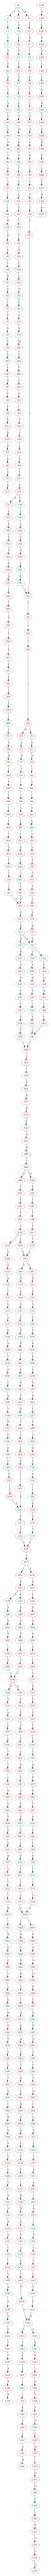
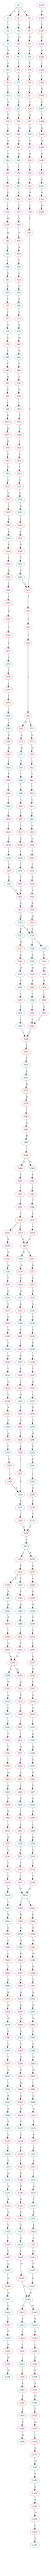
  strict digraph {
    fontname=Montserrat
    node [color=deeppink fontname=Montserrat]
    edge [arrowhead=vee fontname=Montserrat]
    S0 [color=teal]
    S1 [color=teal]
    S2 [color=red]
    S3
    S4 [color=teal]
    S5 [color=teal]
    S6 [color=red]
    S7 [color=teal]
    S8
    S9 [color=red]
    S10 [color=red]
    S11 [color=teal]
    S12 [color=teal]
    S13 [color=teal]
    S14 [color=red]
    S15
    S16 [color=red]
    S17 [color=teal]
    S18 [color=red]
    S19 [color=teal]
    S20 [color=teal]
    S21 [color=red]
    S22
    S23 [color=teal]
    S24 [color=red]
    S25 [color=red]
    S26 [color=red]
    S27 [color=red]
    S28 [color=teal]
    S29
    S30 [color=teal]
    S31
    S32 [color=red]
    S33
    S34 [color=teal]
    S35 [color=teal]
    S36 [color=red]
    S37
    S38
    S39
    S40 [color=red]
    S41 [color=teal]
    S42 [color=red]
    S43 [color=teal]
    S44 [color=red]
    S45
    S46
    S47
    S48
    S49 [color=red]
    S50
    S51 [color=red]
    S52 [color=red]
    S53
    S54 [color=red]
    S55 [color=teal]
    S56
    S57
    S58 [color=teal]
    S59 [color=teal]
    S60
    S61 [color=teal]
    S62 [color=red]
    S63
    S64 [color=teal]
    S65 [color=teal]
    S66
    S67 [color=red]
    S68 [color=teal]
    S69 [color=red]
    S70 [color=teal]
    S71
    S72 [color=red]
    S73
    S74 [color=red]
    S75 [color=teal]
    S76 [color=teal]
    S77 [color=teal]
    S78
    S79 [color=red]
    S80 [color=red]
    S81 [color=teal]
    S82
    S83 [color=teal]
    S84 [color=teal]
    S85 [color=teal]
    S86
    S87 [color=red]
    S88
    S89 [color=teal]
    S90
    S91
    S92 [color=red]
    S93 [color=red]
    S94
    S95
    S96 [color=red]
    S97 [color=red]
    S98 [color=teal]
    S99 [color=teal]
    S100
    S101 [color=red]
    S102 [color=red]
    S103 [color=red]
    S104
    S105 [color=red]
    S106
    S107 [color=red]
    S108
    S109 [color=teal]
    S110 [color=red]
    S111 [color=red]
    S112
    S113 [color=teal]
    S114 [color=red]
    S115 [color=red]
    S116
    S117
    S118
    S119 [color=teal]
    S120
    S121
    S122
    S123
    S124 [color=red]
    S125
    S126
    S127 [color=red]
    S128 [color=teal]
    S129 [color=teal]
    S130 [color=red]
    S131 [color=red]
    S132 [color=teal]
    S133 [color=teal]
    S134 [color=teal]
    S135
    S136 [color=red]
    S137 [color=red]
    S138 [color=teal]
    S139 [color=teal]
    S140 [color=teal]
    S141
    S142 [color=red]
    S143 [color=teal]
    S144 [color=red]
    S145 [color=red]
    S146 [color=red]
    S147 [color=teal]
    S148
    S149
    S150
    S151 [color=teal]
    S152 [color=teal]
    S153 [color=red]
    S154 [color=red]
    S155 [color=red]
    S156 [color=teal]
    S157
    S158 [color=teal]
    S159
    S160
    S161 [color=teal]
    S162
    S163
    S164 [color=red]
    S165 [color=teal]
    S166
    S167 [color=red]
    S168 [color=red]
    S169 [color=red]
    S170 [color=red]
    S171
    S172 [color=teal]
    S173 [color=teal]
    S174 [color=teal]
    S175 [color=red]
    S176 [color=red]
    S177 [color=red]
    S178 [color=red]
    S179 [color=red]
    S180
    S181 [color=teal]
    S182
    S183 [color=teal]
    S184 [color=teal]
    S185 [color=red]
    S186 [color=red]
    S187 [color=red]
    S188
    S189 [color=teal]
    S190 [color=teal]
    S191
    S192
    S193
    S194 [color=red]
    S195
    S196
    S197
    S198
    S199 [color=teal]
    S200 [color=red]
    S201
    S202
    S203
    S204
    S205 [color=red]
    S206
    S207
    S208
    S209
    S210 [color=teal]
    S211 [color=red]
    S212 [color=red]
    S213 [color=teal]
    S214 [color=red]
    S215
    S216 [color=teal]
    S217 [color=red]
    S218
    S219 [color=red]
    S220
    S221 [color=teal]
    S222 [color=teal]
    S223
    S224 [color=teal]
    S225 [color=red]
    S226 [color=teal]
    S227
    S228 [color=teal]
    S229 [color=teal]
    S230
    n232 [label=S831]
    S232 [color=red]
    S233
    S234
    S235 [color=teal]
    S236 [color=teal]
    S237 [color=teal]
    S238 [color=red]
    S239
    S240
    S241
    S242 [color=teal]
    S243 [color=red]
    S244
    S245 [color=red]
    S246 [color=teal]
    S247 [color=teal]
    S248
    S249
    S250
    S251 [color=red]
    S252
    S253 [color=teal]
    S254 [color=teal]
    S255 [color=red]
    S256 [color=red]
    S257
    S258
    S259 [color=teal]
    S260 [color=teal]
    S261
    S262 [color=teal]
    S263
    S264 [color=teal]
    S265 [color=teal]
    S266 [color=red]
    S267 [color=teal]
    S268 [color=red]
    S269 [color=red]
    S270
    S271 [color=red]
    S272 [color=teal]
    S273 [color=teal]
    S274
    S275 [color=red]
    S276 [color=red]
    S277 [color=red]
    S278
    S279 [color=teal]
    S280 [color=red]
    S281 [color=teal]
    S282 [color=red]
    S283 [color=red]
    S284 [color=teal]
    S285 [color=teal]
    S286 [color=teal]
    S287
    S288 [color=teal]
    S289 [color=teal]
    S290 [color=red]
    S291 [color=red]
    S292
    S293 [color=red]
    S294
    S295
    S296 [color=red]
    S297 [color=red]
    S298 [color=teal]
    S299
    S300 [color=red]
    S301
    S302
    S303 [color=red]
    S304 [color=teal]
    S305
    S306 [color=red]
    S307 [color=teal]
    S308
    S309 [color=red]
    S310 [color=teal]
    S311 [color=red]
    S312 [color=teal]
    S313
    S314
    S315 [color=teal]
    S316
    S317
    S318 [color=teal]
    S319 [color=red]
    S320
    S321 [color=teal]
    S322 [color=red]
    S323 [color=red]
    S324 [color=red]
    S325 [color=teal]
    S326 [color=red]
    S327
    S328 [color=red]
    S329 [color=teal]
    S330 [color=teal]
    S331 [color=red]
    S332 [color=red]
    S333 [color=red]
    S334
    S335 [color=red]
    S336
    S337 [color=red]
    S338 [color=teal]
    S339 [color=teal]
    S340
    S341
    S342 [color=teal]
    S343
    S344 [color=red]
    S345
    S346
    S347
    S348
    S349 [color=teal]
    S350 [color=teal]
    S351 [color=teal]
    S352
    S353
    S354 [color=teal]
    S355 [color=red]
    S356 [color=red]
    S357
    S358 [color=teal]
    S359 [color=red]
    S360
    S361 [color=teal]
    S362 [color=red]
    S363 [color=red]
    S364 [color=red]
    S365
    S366
    S367
    S368 [color=red]
    S369 [color=teal]
    S370
    S371
    S372 [color=red]
    S373
    S374 [color=teal]
    S375
    S376
    S377 [color=teal]
    S378 [color=teal]
    S379 [color=red]
    S380 [color=red]
    S381
    S382 [color=teal]
    S383 [color=teal]
    S384 [color=teal]
    S385
    S386 [color=teal]
    S387 [color=red]
    S388
    S389
    S390 [color=teal]
    S391
    S392 [color=red]
    S393 [color=teal]
    S394
    S395 [color=red]
    S396 [color=teal]
    S397 [color=red]
    S398 [color=teal]
    S399 [color=teal]
    S400
    S401
    S402 [color=teal]
    S403 [color=teal]
    S404 [color=teal]
    S405 [color=red]
    S406
    S407
    S408 [color=teal]
    S409 [color=red]
    S410 [color=teal]
    S411 [color=teal]
    S412 [color=red]
    S413 [color=red]
    S414 [color=teal]
    S415
    S416 [color=teal]
    S417 [color=teal]
    S418
    S419
    S420
    S421 [color=red]
    S422 [color=teal]
    S423
    S424 [color=red]
    S425 [color=teal]
    S426 [color=teal]
    S427 [color=teal]
    S428
    S429
    S430 [color=teal]
    S431 [color=red]
    S432
    S433
    S434
    S435 [color=teal]
    S436 [color=red]
    S437 [color=teal]
    S438 [color=red]
    S439 [color=teal]
    S440
    S441 [color=teal]
    S442 [color=red]
    S443
    S444 [color=teal]
    S445 [color=teal]
    S446 [color=teal]
    S447
    S448
    S449 [color=red]
    S450 [color=teal]
    S451
    S452
    S453 [color=red]
    S454 [color=teal]
    S455 [color=red]
    S456
    S457 [color=red]
    S458 [color=red]
    S459 [color=teal]
    S460 [color=teal]
    S461 [color=red]
    S462 [color=red]
    S463 [color=teal]
    S464 [color=teal]
    S465 [color=red]
    S466
    S467
    S468 [color=teal]
    S469 [color=red]
    S470 [color=red]
    S471 [color=teal]
    S472 [color=teal]
    S473 [color=red]
    S474 [color=red]
    S475
    S476 [color=red]
    S477 [color=teal]
    S479
    S480
    S481 [color=red]
    S482
    S483 [color=red]
    S484
    S485
    S486 [color=red]
    S487 [color=teal]
    S488 [color=red]
    S489 [color=red]
    S490
    S491
    S492
    S493 [color=teal]
    S494 [color=red]
    S495 [color=red]
    S0 -> S1 [label=V]
    S0 -> S2 [arrowhead=normal label=S]
    S0 -> S3 [arrowhead=normal label=A]
    S1 -> S4 [arrowhead=normal label=I]
    S2 -> S5 [label=V]
    S3 -> S6 [arrowhead=normal label=T]
    S4 -> S7 [label=L]
    S5 -> S8 [arrowhead=normal label=M]
    S6 -> S9 [label=D]
    S7 -> S10 [label=A]
    S8 -> S11 [label=S]
    S9 -> S12 [label=V]
    S10 -> S13 [arrowhead=normal label=G]
    S11 -> S14 [label=F]
    S12 -> S15 [label=S]
    S13 -> S16 [arrowhead=normal label=A]
    S14 -> S17 [label=V]
    S15 -> S18 [label=P]
    S16 -> S19 [label=L]
    S17 -> S20 [label=L]
    S18 -> S21 [label=I]
    S19 -> S22 [arrowhead=normal label=S]
    S20 -> S23 [label=S]
    S21 -> S24 [label=T]
    S22 -> S25 [arrowhead=normal label=V]
    S23 -> S26 [arrowhead=normal label=S]
    S24 -> S27 [arrowhead=normal label=A]
    S25 -> S28 [arrowhead=normal label=L]
    S26 -> S29 [label=W]
    S27 -> S30 [label=R]
    S28 -> S31 [arrowhead=normal label=S]
    S29 -> S32 [label=R]
    S30 -> S33 [label=S]
    S31 -> S34 [arrowhead=normal label=F]
    S32 -> S35 [label=G]
    S33 -> S36 [label=R]
    S34 -> S37 [label=L]
    S35 -> S38 [arrowhead=normal label=F]
    S36 -> S39 [label=L]
    S37 -> S40 [label=L]
    S38 -> S41 [label=S]
    S39 -> S42 [arrowhead=normal label=V]
    S40 -> S43 [arrowhead=normal label=S]
    S41 -> S44 [label=G]
    S42 -> S45 [label=R]
    S43 -> S46 [label=I]
    S44 -> S47 [arrowhead=normal label=F]
    S45 -> S48 [arrowhead=normal label=Y]
    S46 -> S49 [label=W]
    S47 -> S50 [label=Y]
    S48 -> S51 [label=C]
    S49 -> S52 [arrowhead=normal label=Q]
    S50 -> S53 [arrowhead=normal label=Y]
    S51 -> S54 [label=C]
    S52 -> S55 [label=G]
    S53 -> S56 [label=K]
    S54 -> S57 [label=Y]
    S55 -> S58 [label=L]
    S56 -> S59 [label=C]
    S57 -> S60 [label=L]
    S58 -> S61 [arrowhead=normal label=R]
    S59 -> S62 [arrowhead=normal label=V]
    S60 -> S63 [label=T]
    S61 -> S64 [arrowhead=normal label=G]
    S62 -> S65 [arrowhead=normal label=D]
    S63 -> S66 [arrowhead=normal label=L]
    S64 -> S67 [label=F]
    S65 -> S68 [label=P]
    S66 -> S69 [label=M]
    S66 -> S70 [arrowhead=normal label=L]
    S67 -> S71 [label=Y]
    S68 -> S72 [arrowhead=normal label=F]
    S69 -> S73 [label=G]
    S70 -> S74 [arrowhead=normal label=G]
    S71 -> S75 [label=H]
    S72 -> S76 [label=E]
    S73 -> S77 [label=M]
    S74 -> S78 [label=M]
    S75 -> S79 [label=G]
    S76 -> S80 [arrowhead=normal label=W]
    S77 -> S81 [label=S]
    S78 -> S82 [arrowhead=normal label=L]
    S79 -> S83 [label=C]
    S80 -> S84 [label=D]
    S81 -> S85 [arrowhead=normal label=I]
    S82 -> S86 [arrowhead=normal label=L]
    S83 -> S87 [arrowhead=normal label=V]
    S84 -> S88 [arrowhead=normal label=S]
    S85 -> S89 [arrowhead=normal label=I]
    S86 -> S90 [label=I]
    S87 -> S91 [arrowhead=normal label=Q]
    S88 -> S92 [label=T]
    S89 -> S93 [label=L]
    S90 -> S94 [label=V]
    S91 -> S95 [arrowhead=normal label=P]
    S92 -> S96 [arrowhead=normal label=D]
    S93 -> S97 [label=L]
    S94 -> S98 [arrowhead=normal label=C]
    S95 -> S99 [arrowhead=normal label=F]
    S96 -> S100 [label=I]
    S97 -> S101 [arrowhead=normal label=I]
    S98 -> S102 [arrowhead=normal label=V]
    S99 -> S103 [arrowhead=normal label=D]
    S100 -> S104 [arrowhead=normal label=F]
    S101 -> S105 [label=G]
    S102 -> S106 [arrowhead=normal label=G]
    S103 -> S107 [arrowhead=normal label=M]
    S104 -> S108 [label=S]
    S105 -> S109 [arrowhead=normal label=L]
    S106 -> S110 [label=T]
    S107 -> S111 [arrowhead=normal label=D]
    S108 -> S112 [arrowhead=normal label=I]
    S109 -> S113 [label=T]
    S110 -> S114 [arrowhead=normal label=T]
    S111 -> S115 [arrowhead=normal label=E]
    S112 -> S116 [label=S]
    S113 -> S117 [label=F]
    S114 -> S118 [arrowhead=normal label=F]
    S115 -> S119 [arrowhead=normal label=G]
    S116 -> S120 [label=T]
    S117 -> S121 [label=G]
    S118 -> S122 [label=G]
    S119 -> S123 [arrowhead=normal label=G]
    S120 -> S124 [arrowhead=normal label=R]
    S121 -> S125 [arrowhead=normal label=A]
    S122 -> S126 [arrowhead=normal label=A]
-   S124 -> S127 [label=D]
+   S123 -> S127 [label=D]
    S124 -> S128 [label=S]
    S125 -> S129 [arrowhead=normal label=Q]
    S126 -> S130 [label=Q]
    S127 -> S131 [label=I]
    S128 -> S132 [label=K]
    S129 -> S133 [arrowhead=normal label=M]
    S129 -> S134 [arrowhead=normal label=K]
    S130 -> S134 [label=K]
    S131 -> S135 [arrowhead=normal label=A]
    S132 -> S136 [label=L]
    S133 -> S137 [label=M]
    S134 -> S138 [arrowhead=normal label=L]
    S134 -> S139 [arrowhead=normal label=I]
    S135 -> S140 [arrowhead=normal label=K]
    S136 -> S141 [arrowhead=normal label=V]
    S137 -> S142 [label=A]
    S138 -> S143 [arrowhead=normal label=G]
    S139 -> S144 [label=G]
    S140 -> S145 [label=P]
    S141 -> S146 [arrowhead=normal label=R]
    S142 -> S147 [label=W]
    S143 -> S148 [label=W]
    S144 -> S149 [label=W]
    S145 -> S150 [arrowhead=normal label=S]
    S146 -> S151 [arrowhead=normal label=Y]
    S147 -> S152 [arrowhead=normal label=P]
    S148 -> S153 [label=P]
    S149 -> S154 [arrowhead=normal label=P]
    S150 -> S155 [label=Q]
    S151 -> S156 [arrowhead=normal label=C]
    S152 -> S157 [arrowhead=normal label=I]
    S153 -> S158 [label=I]
    S154 -> S159 [label=I]
    S155 -> S160 [arrowhead=normal label=L]
    S156 -> S54 [arrowhead=normal label=C]
    S157 -> S161 [arrowhead=normal label=S]
    S158 -> S162 [label=S]
    S159 -> S163 [arrowhead=normal label=S]
    S160 -> S164 [label=I]
    S161 -> S165 [label=L]
    S162 -> S166 [label=L]
    S163 -> S166 [label=L]
    S164 -> S167 [label=R]
    S165 -> S168 [arrowhead=normal label=I]
    S166 -> S168 [label=I]
    S167 -> S169 [arrowhead=normal label=Y]
    S168 -> S170 [arrowhead=normal label=S]
    S169 -> S171 [label=C]
    S170 -> S172 [arrowhead=normal label=T]
    S171 -> S173 [arrowhead=normal label=S]
    S172 -> S174 [label=G]
    S173 -> S175 [arrowhead=normal label=Y]
    S174 -> S176 [label=M]
    S175 -> S177 [arrowhead=normal label=L]
    S176 -> S178 [arrowhead=normal label=M]
    S177 -> S179 [arrowhead=normal label=T]
    S178 -> S180 [label=T]
    S179 -> S181 [label=I]
    S180 -> S182 [label=N]
    S181 -> S183 [label=L]
    S182 -> S184 [label=W]
    S183 -> S185 [label=G]
    S184 -> S186 [arrowhead=normal label=I]
    S185 -> S187 [label=M]
    S186 -> S188 [label=A]
    S186 -> S189 [label=M]
    S187 -> S190 [arrowhead=normal label=L]
    S188 -> S191 [label=F]
    S189 -> S192 [arrowhead=normal label=F]
    S190 -> S193 [arrowhead=normal label=F]
    S191 -> S194 [arrowhead=normal label=I]
    S192 -> S195 [label=I]
    S193 -> S196 [label=I]
    S194 -> S197 [arrowhead=normal label=T]
    S195 -> S198 [label=T]
    S196 -> S199 [label=I]
    S197 -> S200 [label=V]
    S198 -> S201 [label=V]
    S199 -> S202 [label=I]
    S200 -> S203 [arrowhead=normal label=L]
    S200 -> S204 [arrowhead=normal label=I]
    S201 -> S205 [label=L]
    S202 -> S206 [label=I]
    S203 -> S207 [arrowhead=normal label=S]
    S204 -> S208 [arrowhead=normal label=S]
    S205 -> S207 [arrowhead=normal label=S]
    S206 -> S209 [label=G]
    S207 -> S210 [label=P]
    S207 -> S211 [label=T]
    S208 -> S212 [label=P]
    S209 -> S213 [label=L]
    S210 -> S214 [label=Q]
    S211 -> S215 [arrowhead=normal label=N]
    S212 -> S216 [arrowhead=normal label=N]
    S213 -> S217 [arrowhead=normal label=T]
    S214 -> S218 [arrowhead=normal label=K]
    S215 -> S219 [arrowhead=normal label=K]
    S216 -> S220 [arrowhead=normal label=T]
    S217 -> S221 [arrowhead=normal label=F]
    S218 -> S222 [label=A]
    S219 -> S223 [arrowhead=normal label=G]
    S220 -> S224 [label=G]
    S221 -> S121 [arrowhead=normal label=G]
    S222 -> S225 [label=G]
    S223 -> S226 [arrowhead=normal label=S]
    S224 -> S227 [label=S]
    S225 -> S228 [label=D]
    S226 -> S229 [label=G]
    S227 -> S230 [arrowhead=normal label=G]
    S228 -> n232 [arrowhead=normal label=P]
    S229 -> S232 [arrowhead=normal label=E]
    S230 -> S233 [arrowhead=normal label=D]
    n232 -> S234 [arrowhead=normal label=T]
    S232 -> S235 [label=P]
    S233 -> S236 [arrowhead=normal label=V]
    S234 -> S237 [arrowhead=normal label=D]
    S235 -> S238 [arrowhead=normal label=C]
    S236 -> S239 [label=N]
    S237 -> S240 [label=K]
    S238 -> S241 [arrowhead=normal label=S]
    S239 -> S242 [label=G]
    S240 -> S243 [arrowhead=normal label=V]
    S241 -> S244 [label=Q]
    S242 -> S245 [label=Q]
    S243 -> S246 [arrowhead=normal label=R]
    S244 -> S247 [label=L]
    S245 -> S248 [label=V]
    S246 -> S249 [label=F]
    S247 -> S250 [label=K]
    S248 -> S251 [label=K]
    S249 -> S252 [label=A]
    S250 -> S253 [arrowhead=normal label=Y]
    S251 -> S254 [label=F]
    S252 -> S255 [arrowhead=normal label=T]
    S253 -> S256 [label=A]
    S254 -> S257 [arrowhead=normal label=A]
    S255 -> S258 [arrowhead=normal label=G]
    S256 -> S259 [label=S]
    S257 -> S260 [label=T]
    S258 -> S261 [label=L]
    S259 -> S262 [label=G]
    S260 -> S263 [label=G]
    S261 -> S264 [label=P]
    S262 -> S265 [label=L]
    S263 -> S266 [label=L]
    S264 -> S267 [label=S]
    S265 -> S268 [arrowhead=normal label=P]
    S266 -> S264 [arrowhead=normal label=P]
    S267 -> S269 [label=Y]
    S268 -> S270 [arrowhead=normal label=S]
    S269 -> S271 [arrowhead=normal label=V]
    S270 -> S272 [arrowhead=normal label=Y]
    S271 -> S273 [arrowhead=normal label=Y]
    S272 -> S271 [label=V]
    S273 -> S274 [label=I]
    S273 -> S275 [arrowhead=normal label=R]
    S274 -> S276 [arrowhead=normal label=E]
    S275 -> S277 [label=E]
    S276 -> S278 [label=D]
    S276 -> S279 [arrowhead=normal label=E]
    S277 -> S280 [label=E]
    S278 -> S281 [arrowhead=normal label=P]
    S279 -> S282 [label=P]
    S280 -> S283 [label=P]
    S281 -> S284 [label=A]
    S282 -> S285 [arrowhead=normal label=A]
    S283 -> S286 [label=A]
    S284 -> S287 [label=P]
    S285 -> S288 [arrowhead=normal label=P]
    S286 -> S289 [label=P]
    S287 -> S290 [arrowhead=normal label=I]
    S288 -> S291 [arrowhead=normal label=I]
    S289 -> S292 [arrowhead=normal label=V]
    S290 -> S293 [arrowhead=normal label=V]
    S291 -> S294 [label=V]
    S292 -> S295 [arrowhead=normal label=V]
    S293 -> S296 [label=H]
    S294 -> S296 [label=H]
    S295 -> S297 [label=H]
    S296 -> S298 [arrowhead=normal label=H]
    S296 -> S299 [arrowhead=normal label=D]
    S297 -> S300 [arrowhead=normal label=D]
    S298 -> S301 [arrowhead=normal label=P]
    S299 -> S302 [label=P]
    S300 -> S303 [arrowhead=normal label=P]
    S301 -> S304 [label=A]
    S302 -> S305 [label=P]
    S303 -> S306 [label=A]
    S304 -> S307 [arrowhead=normal label=V]
    S305 -> S308 [label=V]
    S306 -> S309 [label=V]
    S307 -> S310 [arrowhead=normal label=L]
    S308 -> S311 [arrowhead=normal label=L]
    S309 -> S312 [label=L]
    S310 -> S313 [label=T]
    S311 -> S314 [label=L]
    S312 -> S315 [label=A]
    S313 -> S316 [label=T]
    S314 -> S317 [arrowhead=normal label=R]
    S315 -> S318 [label=Q]
    S316 -> S319 [arrowhead=normal label=L]
    S317 -> S320 [arrowhead=normal label=D]
    S318 -> S321 [label=D]
    S319 -> S322 [arrowhead=normal label=N]
    S320 -> S323 [label=S]
    S321 -> S324 [arrowhead=normal label=A]
    S322 -> S325 [label=S]
    S323 -> S326 [label=S]
    S324 -> S327 [arrowhead=normal label=P]
    S325 -> S328 [label=S]
    S326 -> S329 [arrowhead=normal label=G]
    S327 -> S330 [arrowhead=normal label=A]
    S328 -> S331 [arrowhead=normal label=S]
    S329 -> S332 [arrowhead=normal label=T]
    S330 -> S333 [arrowhead=normal label=A]
    S331 -> S334 [arrowhead=normal label=L]
    S332 -> S335 [label=L]
    S333 -> S336 [label=L]
    S334 -> S337 [arrowhead=normal label=R]
    S335 -> S338 [arrowhead=normal label=R]
    S336 -> S339 [arrowhead=normal label=R]
    S337 -> S340 [arrowhead=normal label=S]
    S338 -> S341 [label=S]
    S339 -> S342 [arrowhead=normal label=S]
    S340 -> S343 [label=Y]
    S341 -> S344 [label=Y]
    S342 -> S345 [arrowhead=normal label=Y]
    S343 -> S346 [arrowhead=normal label=Y]
    S344 -> S347 [label=Y]
    S345 -> S348 [arrowhead=normal label=Y]
    S346 -> S349 [arrowhead=normal label=R]
    S347 -> S350 [arrowhead=normal label=H]
    S348 -> S350 [label=H]
    S349 -> S351 [label=L]
    S350 -> S352 [arrowhead=normal label=L]
    S350 -> S353 [arrowhead=normal label=I]
    S351 -> S354 [arrowhead=normal label=R]
    S352 -> S355 [label=R]
    S353 -> S356 [label=R]
    S354 -> S357 [label=S]
    S355 -> S358 [arrowhead=normal label=S]
    S356 -> S359 [label=K]
    S357 -> S360 [arrowhead=normal label=S]
    S358 -> S361 [label=N]
    S359 -> S362 [arrowhead=normal label=N]
    S360 -> S363 [arrowhead=normal label=L]
    S361 -> S364 [label=M]
    S362 -> S365 [arrowhead=normal label=M]
    S363 -> S366 [arrowhead=normal label=L]
    S364 -> S367 [arrowhead=normal label=V]
    S365 -> S368 [arrowhead=normal label=A]
    S366 -> S369 [arrowhead=normal label=S]
    S367 -> S370 [label=S]
    S368 -> S371 [arrowhead=normal label=S]
    S369 -> S372 [arrowhead=normal label=A]
    S370 -> S373 [arrowhead=normal label=A]
    S371 -> S374 [label=A]
    S372 -> S375 [label=A]
    S373 -> S376 [arrowhead=normal label=E]
    S374 -> S377 [arrowhead=normal label=R]
    S375 -> S378 [label=P]
    S376 -> S379 [label=A]
    S377 -> S380 [label=D]
    S378 -> S381 [arrowhead=normal label=S]
    S379 -> S382 [arrowhead=normal label=S]
    S380 -> S383 [label=S]
    S381 -> S384 [arrowhead=normal label=V]
    S382 -> S385 [label=V]
    S383 -> S386 [arrowhead=normal label=V]
    S384 -> S387 [arrowhead=normal label=T]
    S385 -> S388 [arrowhead=normal label=R]
    S386 -> S389 [arrowhead=normal label=R]
    S387 -> S390 [label=A]
    S388 -> S391 [label=E]
    S389 -> S392 [arrowhead=normal label=Q]
    S390 -> S393 [label=L]
    S391 -> S394 [arrowhead=normal label=Q]
    S392 -> S395 [label=L]
    S393 -> S396 [label=R]
    S394 -> S397 [arrowhead=normal label=A]
    S395 -> S398 [label=A]
    S396 -> S399 [label=E]
    S397 -> S400 [label=D]
    S398 -> S401 [arrowhead=normal label=D]
    S399 -> S402 [arrowhead=normal label=E]
    S400 -> S403 [arrowhead=normal label=E]
    S401 -> S404 [arrowhead=normal label=S]
    S402 -> S405 [arrowhead=normal label=G]
    S403 -> S406 [arrowhead=normal label=E]
    S404 -> S407 [arrowhead=normal label=V]
    S405 -> S408 [label=S]
    S406 -> S409 [arrowhead=normal label=V]
    S407 -> S410 [arrowhead=normal label=S]
    S408 -> S411 [arrowhead=normal label=E]
    S409 -> S412 [arrowhead=normal label=I]
    S410 -> S413 [label=V]
    S411 -> S414 [arrowhead=normal label=A]
    S412 -> S415 [arrowhead=normal label=N]
    S413 -> S416 [label=I]
    S414 -> S417 [arrowhead=normal label=D]
    S415 -> S418 [arrowhead=normal label=R]
    S416 -> S419 [label=N]
    S417 -> S420 [arrowhead=normal label=R]
    S418 -> S421 [arrowhead=normal label=H]
    S419 -> S422 [label=T]
    S420 -> S423 [label=E]
    S421 -> S424 [label=E]
    S422 -> S425 [arrowhead=normal label=P]
    S423 -> S426 [arrowhead=normal label=V]
    S424 -> S427 [label=V]
    S425 -> S428 [label=E]
    S426 -> S429 [arrowhead=normal label=I]
    S427 -> S430 [label=H]
    S428 -> S431 [arrowhead=normal label=V]
    S429 -> S432 [label=S]
    S430 -> S433 [label=F]
    S431 -> S434 [arrowhead=normal label=H]
    S432 -> S435 [arrowhead=normal label=Q]
    S433 -> S436 [label=P]
    S434 -> S437 [label=F]
    S435 -> S438 [label=A]
    S436 -> S439 [label=R]
    S437 -> S440 [arrowhead=normal label=P]
    S438 -> S441 [arrowhead=normal label=D]
    S439 -> S442 [arrowhead=normal label=C]
    S439 -> S443 [label=N]
    S440 -> S439 [arrowhead=normal label=R]
    S441 -> S444 [label=V]
    S442 -> S445 [label=F]
    S443 -> S446 [label=P]
    S444 -> S447 [label=Y]
    S445 -> S448 [label=F]
    S446 -> S449 [arrowhead=normal label=R]
    S447 -> S450 [label=F]
    S448 -> S451 [label=L]
    S449 -> S452 [label=L]
    S450 -> S453 [label=P]
    S451 -> S454 [arrowhead=normal label=I]
    S452 -> S455 [arrowhead=normal label=D]
    S453 -> S456 [arrowhead=normal label=R]
    S454 -> S457 [label=I]
    S455 -> S458 [label=S]
    S456 -> S459 [arrowhead=normal label=R]
    S457 -> S460 [label=K]
    S458 -> S461 [label=S]
    S460 -> S462 [label=V]
    S461 -> S463 [label=D]
    S462 -> S464 [arrowhead=normal label=L]
    S463 -> S465 [arrowhead=normal label=F]
    S464 -> S466 [label=G]
    S465 -> S467 [arrowhead=normal label=Q]
    S466 -> S468 [label=M]
    S467 -> S469 [arrowhead=normal label=I]
    S469 -> S470 [arrowhead=normal label=N]
    S470 -> S471 [label=M]
    S471 -> S472 [label=P]
    S472 -> S473 [arrowhead=normal label=G]
    S473 -> S474 [label=P]
    S474 -> S475 [arrowhead=normal label=H]
    S475 -> S476 [arrowhead=normal label=V]
    S476 -> S477 [arrowhead=normal label=E]
    S479 -> S480 [label=A]
    S480 -> S481 [arrowhead=normal label=E]
    S481 -> S482 [label=P]
    S482 -> S483 [label=A]
    S483 -> S484 [arrowhead=normal label=L]
    S484 -> S485 [label=L]
    S485 -> S486 [arrowhead=normal label=Q]
    S486 -> S487 [arrowhead=normal label=R]
    S487 -> S488 [arrowhead=normal label=S]
    S488 -> S489 [arrowhead=normal label=D]
    S489 -> S490 [arrowhead=normal label=S]
    S490 -> S491 [arrowhead=normal label=D]
    S491 -> S492 [arrowhead=normal label=L]
    S492 -> S493 [label=D]
    S493 -> S494 [arrowhead=normal label=A]
    S494 -> S495 [arrowhead=normal label=M]
  }
